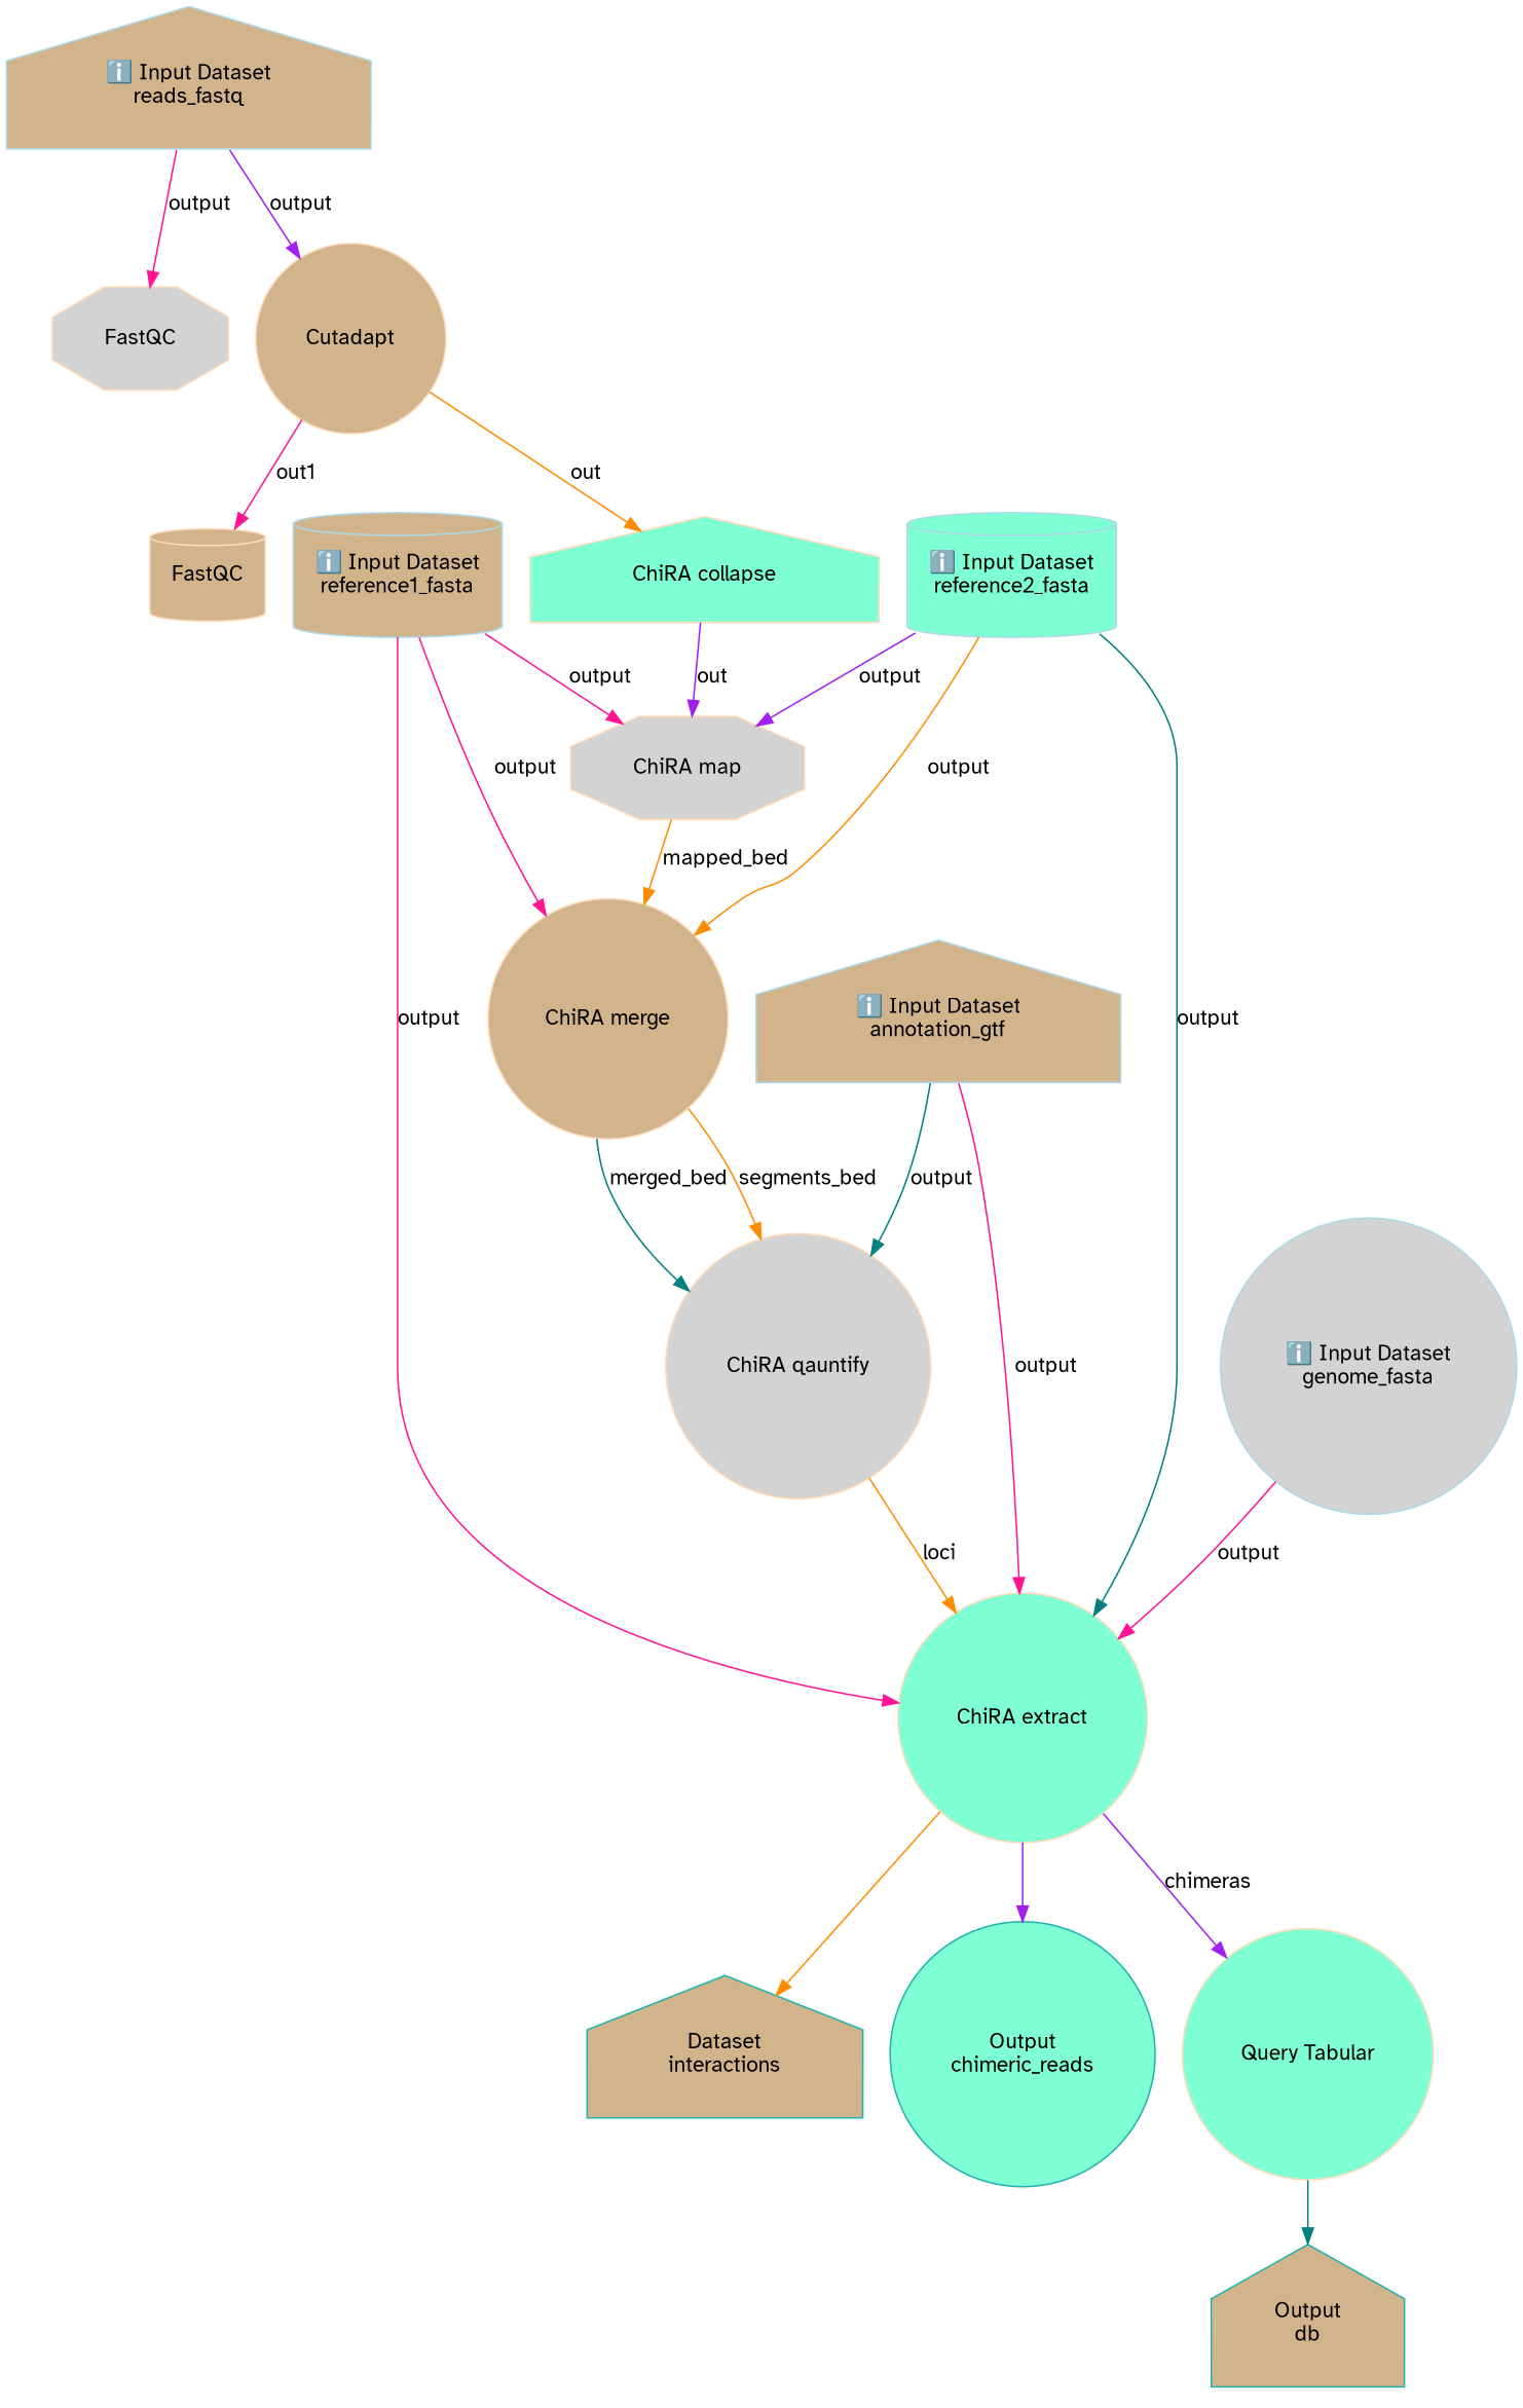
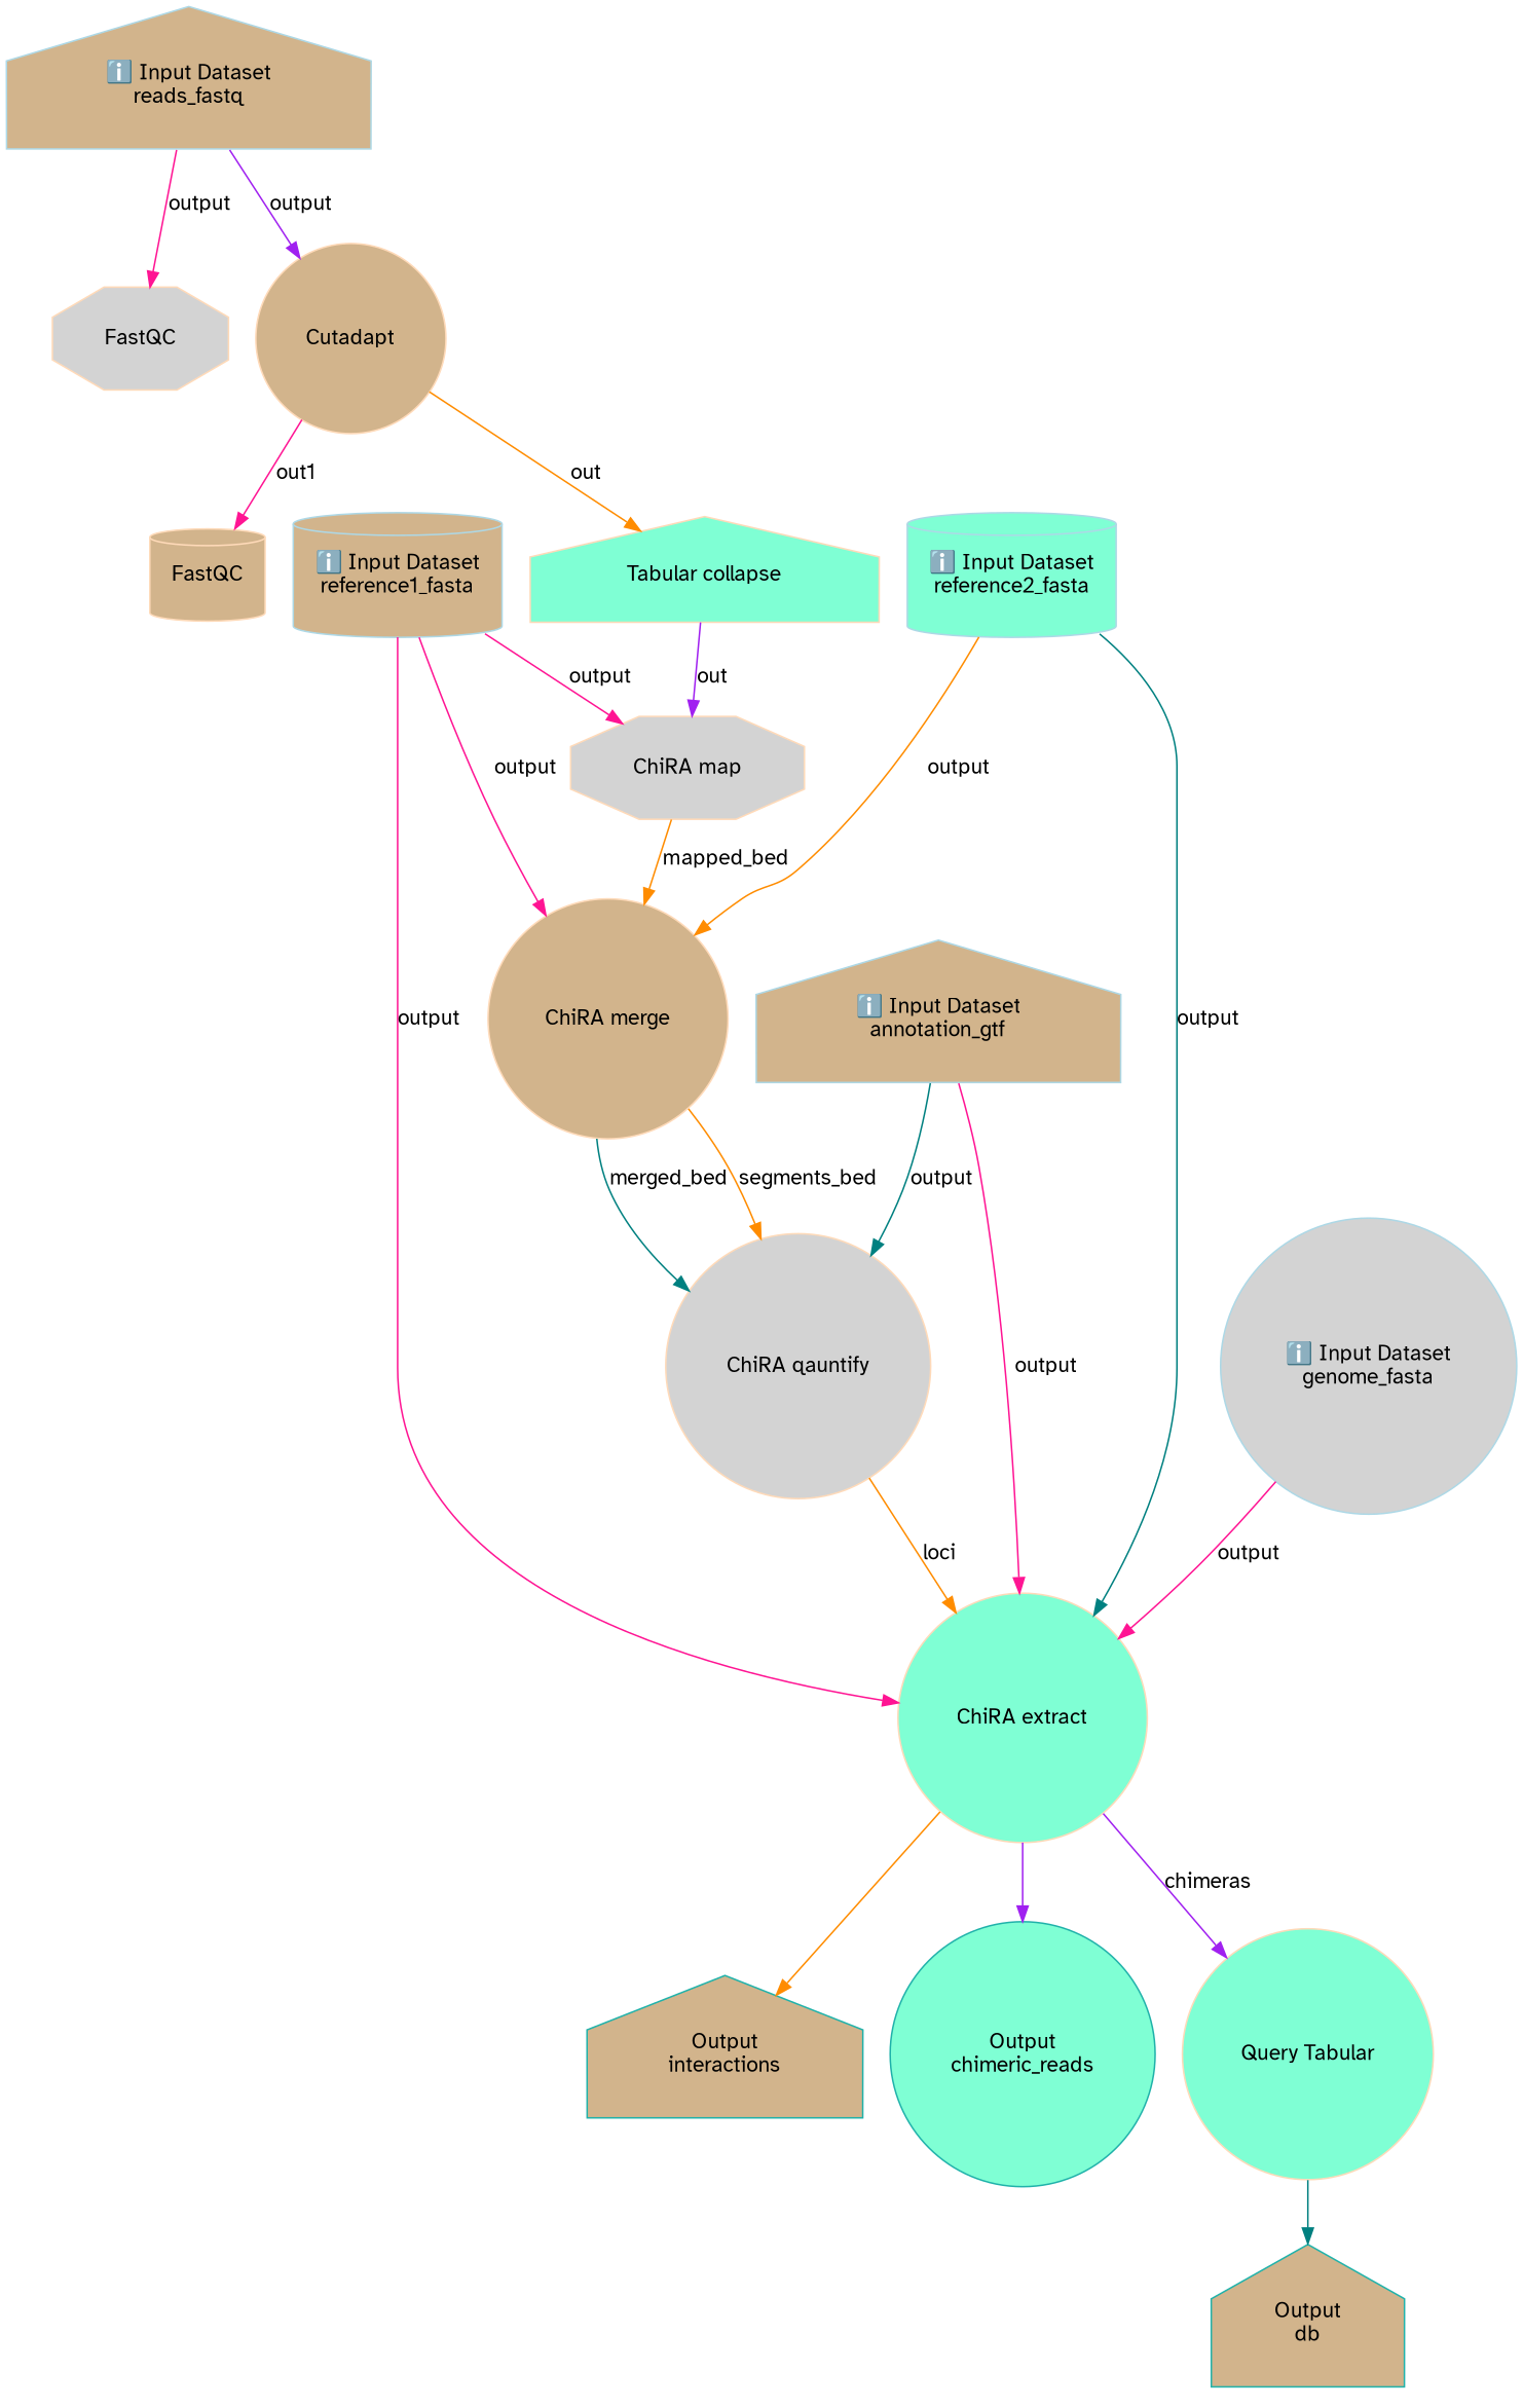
  digraph {
    node [color=peachpuff fillcolor=tan fontname="Atkinson Hyperlegible" margin="0.2,0.2" shape=circle style=filled]
    edge [color=deeppink fontname="Atkinson Hyperlegible"]
    n1 [color=lightblue label="ℹ️ Input Dataset\nreads_fastq" shape=house]
    n2 [fillcolor=lightgrey label=FastQC shape=octagon]
    n3 [label=Cutadapt]
    n4 [label=FastQC shape=cylinder]
-   n5 [fillcolor=aquamarine label="ChiRA collapse" shape=house]
+   n5 [fillcolor=aquamarine label="Tabular collapse" shape=house]
    n6 [color=lightblue label="ℹ️ Input Dataset\nreference1_fasta" shape=cylinder]
    n7 [fillcolor=lightgrey label="ChiRA map" shape=octagon]
    n8 [label="ChiRA merge"]
    n9 [fillcolor=aquamarine label="ChiRA extract"]
    n10 [fillcolor=lightgrey label="ChiRA qauntify"]
-   n11 [color=lightseagreen label="Dataset\ninteractions" shape=house]
+   n11 [color=lightseagreen label="Output\ninteractions" shape=house]
    n12 [color=lightseagreen fillcolor=aquamarine label="Output\nchimeric_reads"]
    n13 [fillcolor=aquamarine label="Query Tabular"]
    n14 [color=lightblue fillcolor=aquamarine label="ℹ️ Input Dataset\nreference2_fasta" shape=cylinder]
    n15 [color=lightblue label="ℹ️ Input Dataset\nannotation_gtf" shape=house]
    n16 [color=lightblue fillcolor=lightgrey label="ℹ️ Input Dataset\ngenome_fasta"]
    n17 [color=lightseagreen label="Output\ndb" shape=house]
    n1 -> n2 [label=output]
    n1 -> n3 [color=purple label=output]
    n3 -> n4 [label=out1]
    n3 -> n5 [color=darkorange label=out]
    n5 -> n7 [color=purple label=out]
    n6 -> n7 [label=output]
    n6 -> n8 [label=output]
    n6 -> n9 [label=output]
    n7 -> n8 [color=darkorange label=mapped_bed]
    n8 -> n10 [color=teal label=merged_bed]
    n8 -> n10 [color=darkorange label=segments_bed]
    n9 -> n11 [color=darkorange]
    n9 -> n12 [color=purple]
    n9 -> n13 [color=purple label=chimeras]
    n10 -> n9 [color=darkorange label=loci]
    n13 -> n17 [color=teal]
-   n14 -> n7 [color=purple label=output]
    n14 -> n8 [color=darkorange label=output]
    n14 -> n9 [color=teal label=output]
    n15 -> n9 [label=output]
    n15 -> n10 [color=teal label=output]
    n16 -> n9 [label=output]
  }
